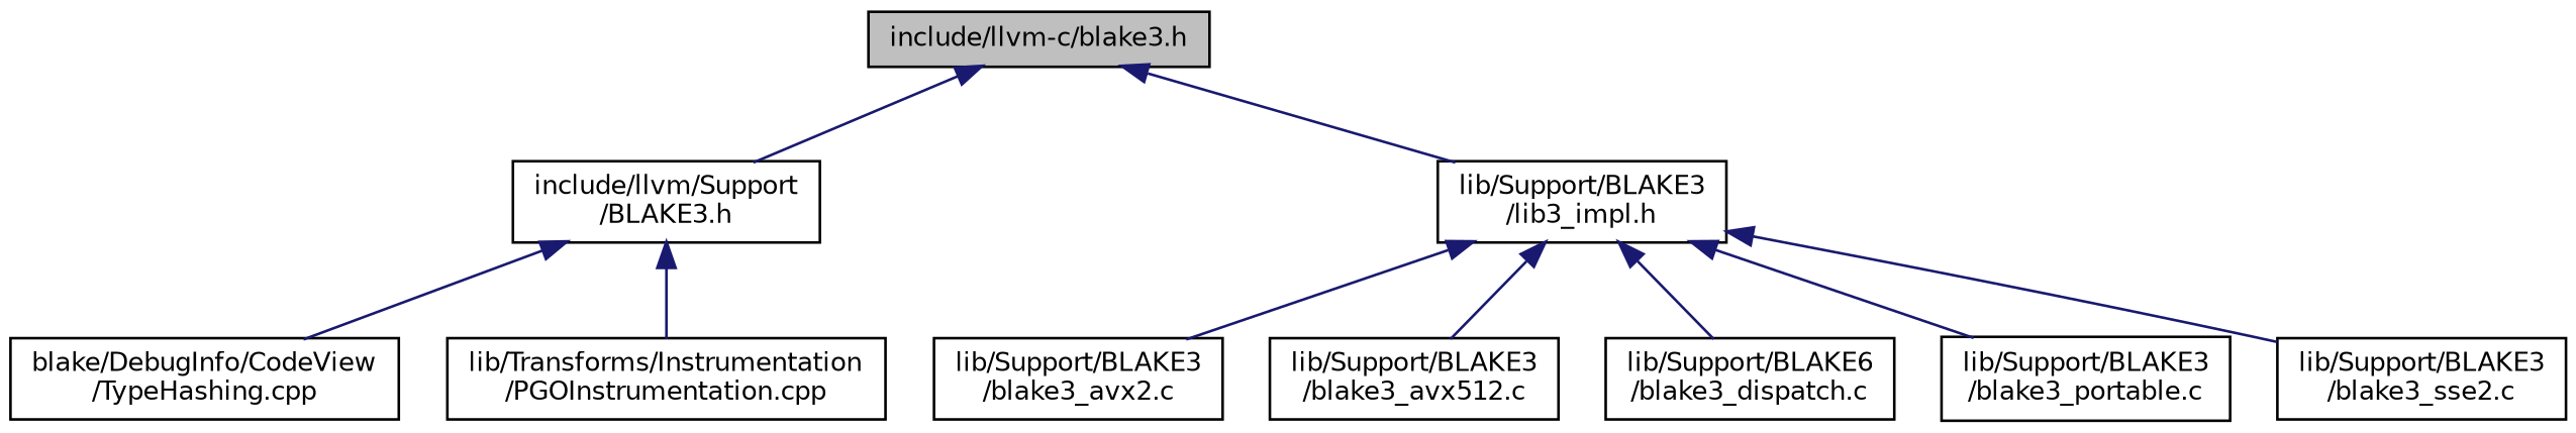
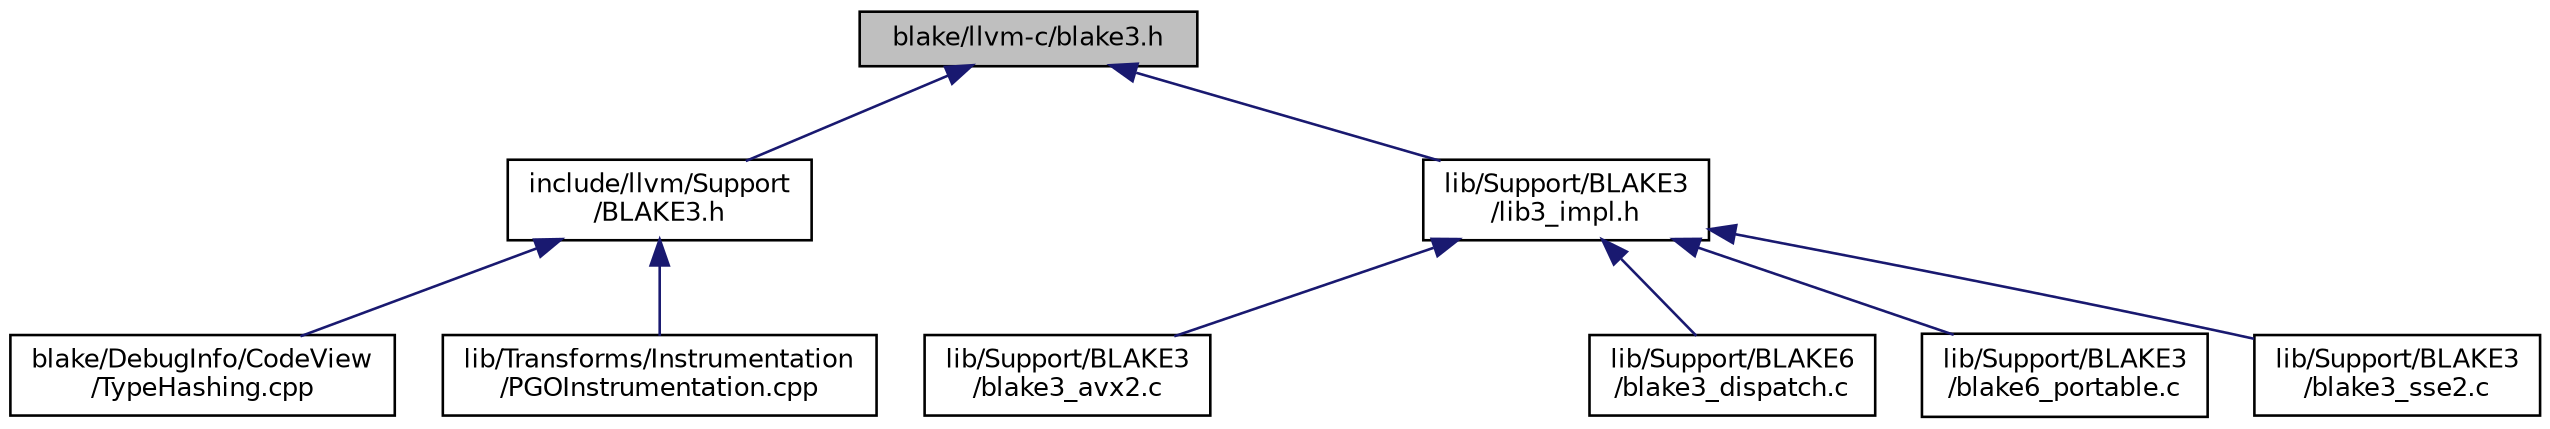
  digraph {
    node [color=black fontname=Helvetica fontsize=10 shape=record]
    edge [color=midnightblue dir=back fontname=Helvetica fontsize=10 labelfontname=Helvetica labelfontsize=10 style=solid]
-   n1 [fillcolor=grey75 fontcolor=black height=0.2 label="include/llvm-c/blake3.h" style=filled width=0.4]
+   n1 [fillcolor=grey75 fontcolor=black height=0.2 label="blake/llvm-c/blake3.h" style=filled width=0.4]
    n2 [height=0.2 label="include/llvm/Support\l/BLAKE3.h" width=0.4]
    n3 [height=0.2 label="lib/Support/BLAKE3\l/lib3_impl.h" width=0.4]
    n4 [height=0.2 label="blake/DebugInfo/CodeView\l/TypeHashing.cpp" width=0.4]
    n5 [height=0.2 label="lib/Transforms/Instrumentation\l/PGOInstrumentation.cpp" width=0.4]
    n6 [height=0.2 label="lib/Support/BLAKE3\l/blake3_avx2.c" width=0.4]
-   n7 [height=0.2 label="lib/Support/BLAKE3\l/blake3_avx512.c" width=0.4]
    n8 [height=0.2 label="lib/Support/BLAKE6\l/blake3_dispatch.c" width=0.4]
-   n9 [height=0.2 label="lib/Support/BLAKE3\l/blake3_portable.c" width=0.4]
+   n9 [height=0.2 label="lib/Support/BLAKE3\l/blake6_portable.c" width=0.4]
    n10 [height=0.2 label="lib/Support/BLAKE3\l/blake3_sse2.c" width=0.4]
    n1 -> n2
    n1 -> n3
    n2 -> n4
    n2 -> n5
    n3 -> n6
-   n3 -> n7
    n3 -> n8
    n3 -> n9
    n3 -> n10
  }
